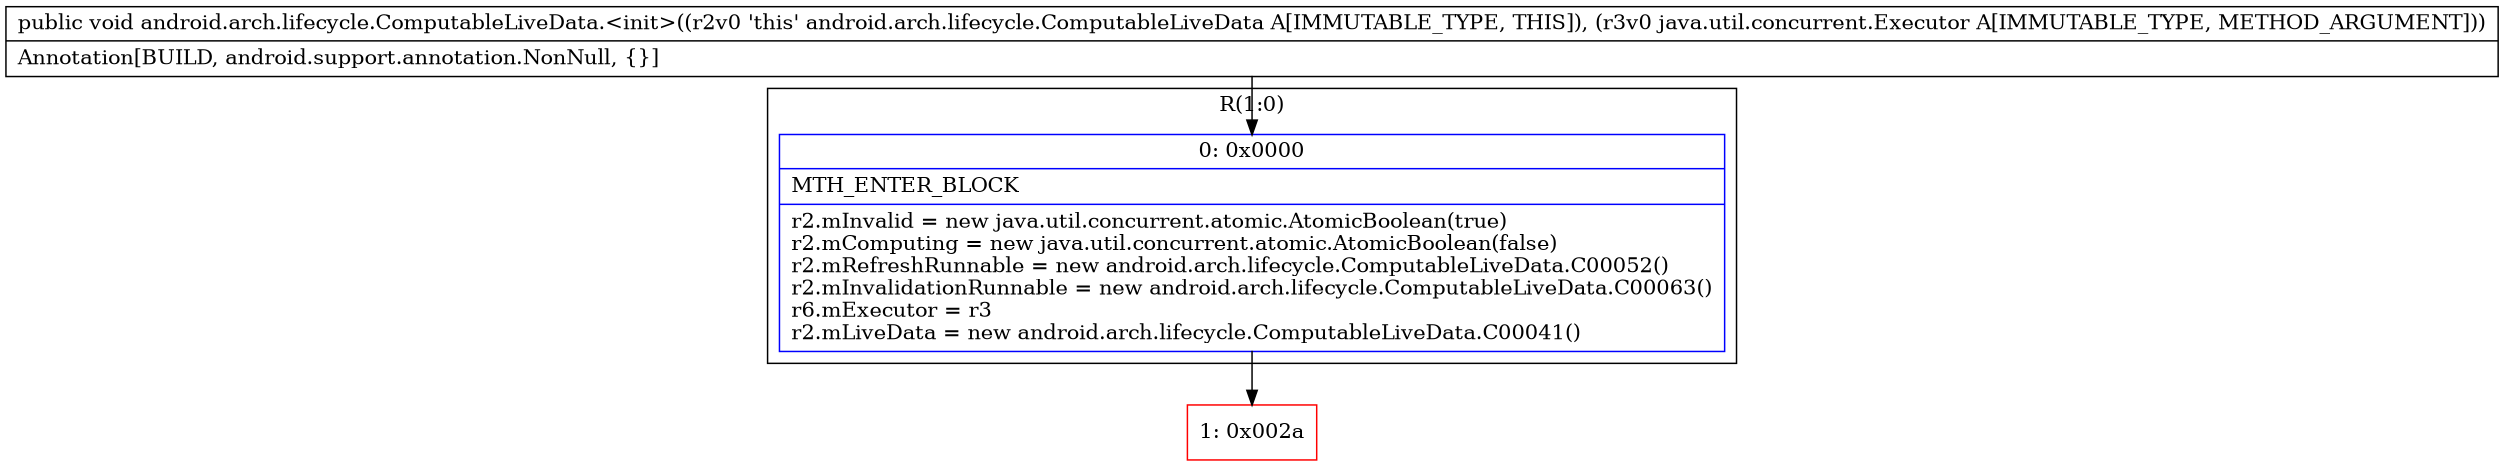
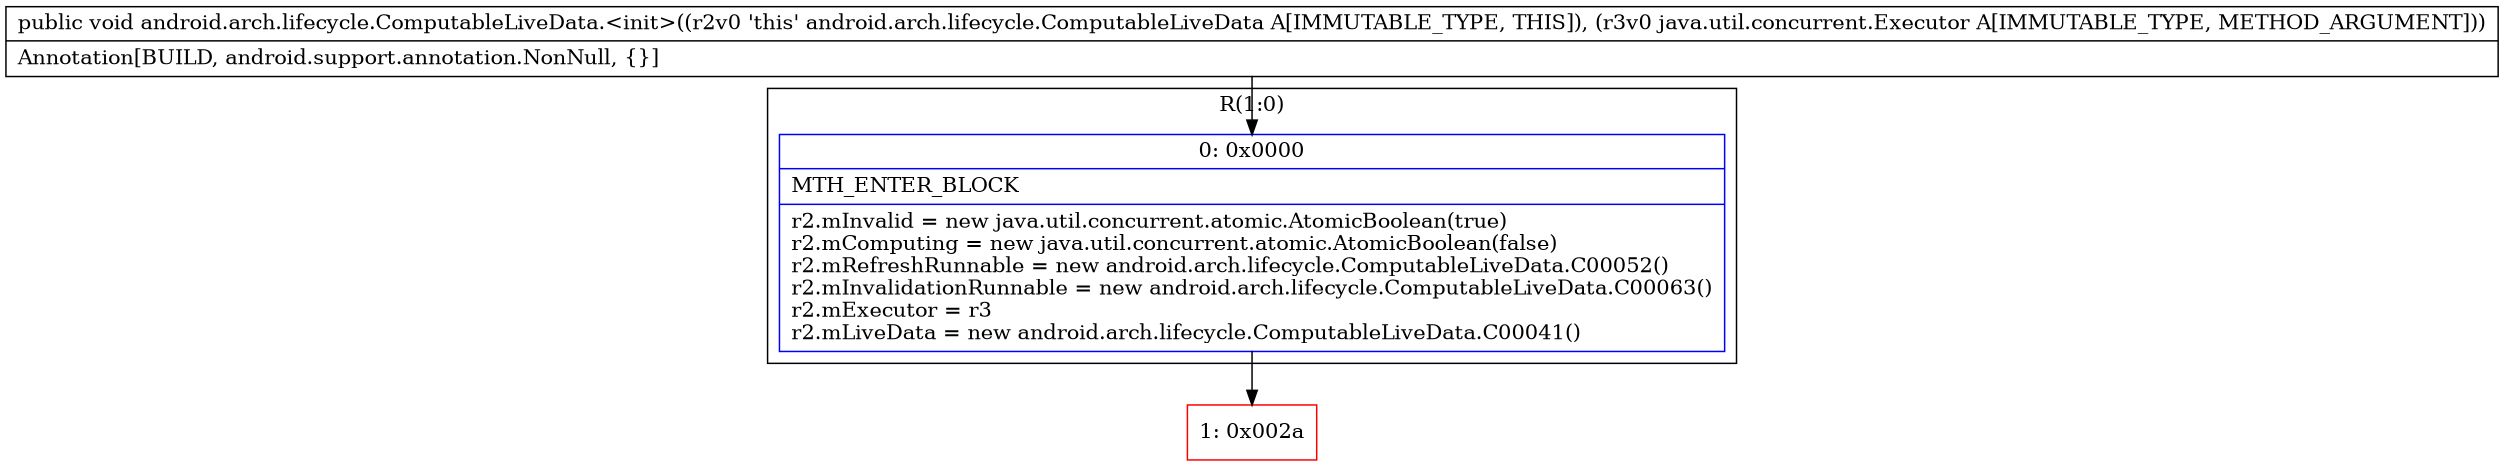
  digraph {
    node [shape=record]
-   n1 [color=blue label="{0\:\ 0x0000|MTH_ENTER_BLOCK\l|r2.mInvalid = new java.util.concurrent.atomic.AtomicBoolean(true)\lr2.mComputing = new java.util.concurrent.atomic.AtomicBoolean(false)\lr2.mRefreshRunnable = new android.arch.lifecycle.ComputableLiveData.C00052()\lr2.mInvalidationRunnable = new android.arch.lifecycle.ComputableLiveData.C00063()\lr6.mExecutor = r3\lr2.mLiveData = new android.arch.lifecycle.ComputableLiveData.C00041()\l}"]
+   n1 [color=blue label="{0\:\ 0x0000|MTH_ENTER_BLOCK\l|r2.mInvalid = new java.util.concurrent.atomic.AtomicBoolean(true)\lr2.mComputing = new java.util.concurrent.atomic.AtomicBoolean(false)\lr2.mRefreshRunnable = new android.arch.lifecycle.ComputableLiveData.C00052()\lr2.mInvalidationRunnable = new android.arch.lifecycle.ComputableLiveData.C00063()\lr2.mExecutor = r3\lr2.mLiveData = new android.arch.lifecycle.ComputableLiveData.C00041()\l}"]
    n2 [color=red label="{1\:\ 0x002a}"]
    n3 [label="{public void android.arch.lifecycle.ComputableLiveData.\<init\>((r2v0 'this' android.arch.lifecycle.ComputableLiveData A[IMMUTABLE_TYPE, THIS]), (r3v0 java.util.concurrent.Executor A[IMMUTABLE_TYPE, METHOD_ARGUMENT]))  | Annotation[BUILD, android.support.annotation.NonNull, \{\}]\l}"]
    subgraph cluster_1 {
      label="R(1:0)"
      n1
    }
    n1 -> n2
    n3 -> n1
  }
